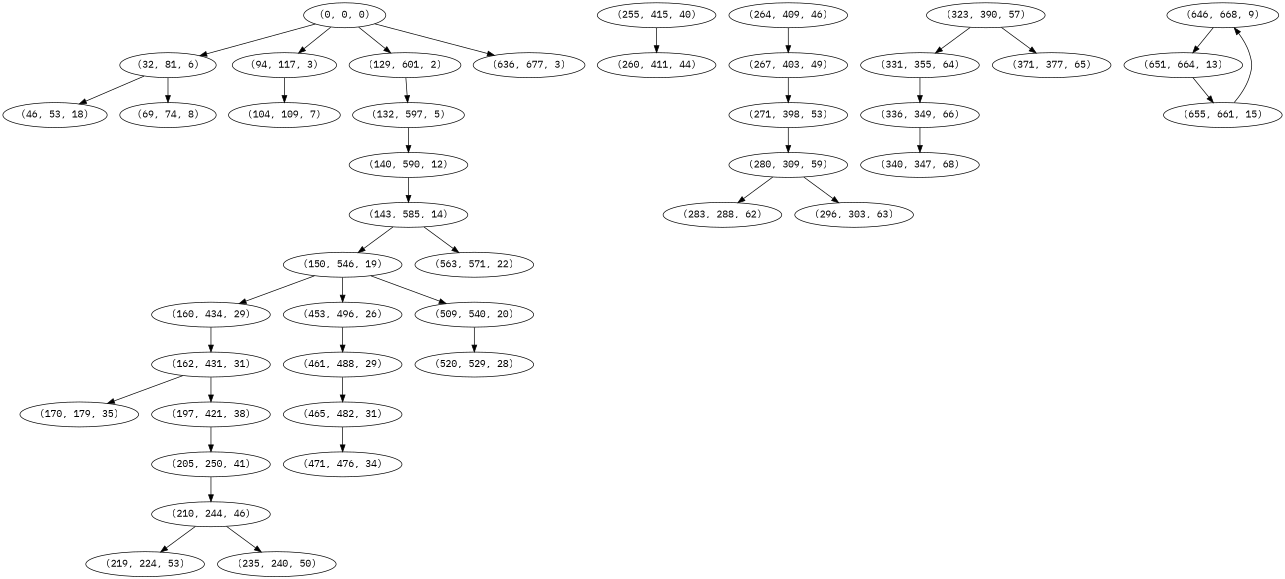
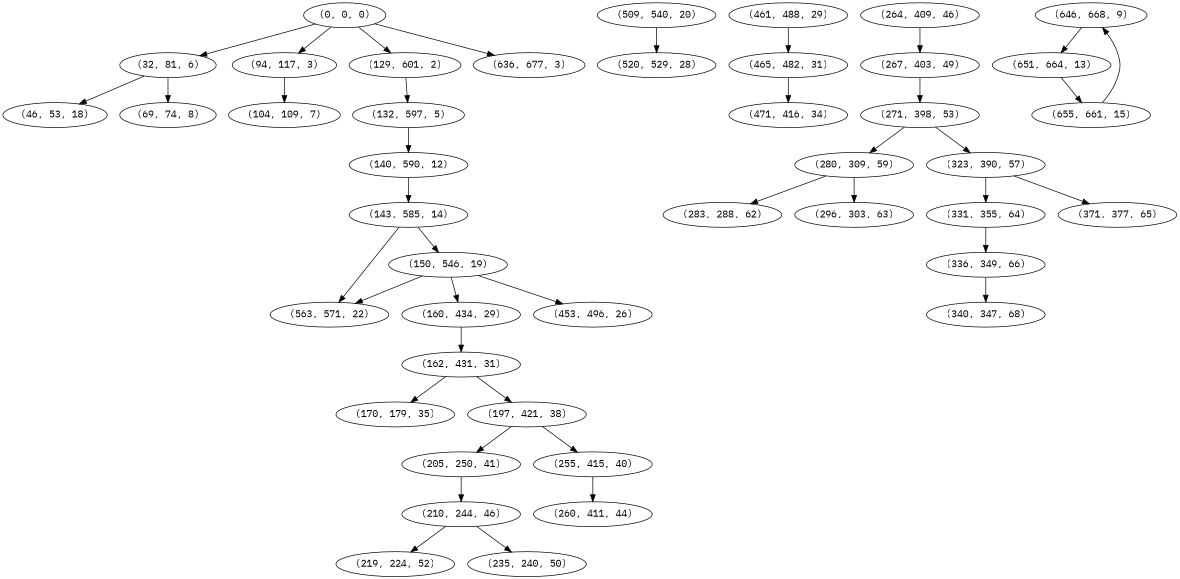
  digraph {
    fontname="IBM Plex Mono"
    node [fontname="IBM Plex Mono"]
    edge [fontname="IBM Plex Mono"]
    "(0, 0, 0)"
    "(32, 81, 6)"
    "(94, 117, 3)"
    "(129, 601, 2)"
    "(636, 677, 3)"
    "(46, 53, 18)"
    "(69, 74, 8)"
    "(104, 109, 7)"
    "(132, 597, 5)"
    "(140, 590, 12)"
    "(143, 585, 14)"
    "(150, 546, 19)"
    "(563, 571, 22)"
    "(160, 434, 29)"
    "(453, 496, 26)"
    "(509, 540, 20)"
    "(162, 431, 31)"
    "(461, 488, 29)"
    "(520, 529, 28)"
    "(170, 179, 35)"
    "(197, 421, 38)"
    "(205, 250, 41)"
    "(255, 415, 40)"
    "(210, 244, 46)"
    "(260, 411, 44)"
-   "(219, 224, 53)"
+   "(219, 224, 53)" [label="(219, 224, 52)"]
    "(235, 240, 50)"
    "(264, 409, 46)"
    "(267, 403, 49)"
    "(271, 398, 53)"
    "(280, 309, 59)"
    "(323, 390, 57)"
    "(283, 288, 62)"
    "(296, 303, 63)"
    "(331, 355, 64)"
    "(371, 377, 65)"
    "(336, 349, 66)"
    "(340, 347, 68)"
    "(465, 482, 31)"
-   "(471, 476, 34)"
+   "(471, 476, 34)" [label="(471, 416, 34)"]
    "(646, 668, 9)"
    "(651, 664, 13)"
    "(655, 661, 15)"
    "(0, 0, 0)" -> "(32, 81, 6)"
    "(0, 0, 0)" -> "(94, 117, 3)"
    "(0, 0, 0)" -> "(129, 601, 2)"
    "(0, 0, 0)" -> "(636, 677, 3)"
    "(32, 81, 6)" -> "(46, 53, 18)"
    "(32, 81, 6)" -> "(69, 74, 8)"
    "(94, 117, 3)" -> "(104, 109, 7)"
    "(129, 601, 2)" -> "(132, 597, 5)"
    "(132, 597, 5)" -> "(140, 590, 12)"
    "(140, 590, 12)" -> "(143, 585, 14)"
    "(143, 585, 14)" -> "(150, 546, 19)"
    "(143, 585, 14)" -> "(563, 571, 22)"
    "(150, 546, 19)" -> "(160, 434, 29)"
    "(150, 546, 19)" -> "(453, 496, 26)"
-   "(150, 546, 19)" -> "(509, 540, 20)"
+   "(150, 546, 19)" -> "(563, 571, 22)"
    "(160, 434, 29)" -> "(162, 431, 31)"
-   "(453, 496, 26)" -> "(461, 488, 29)"
    "(509, 540, 20)" -> "(520, 529, 28)"
    "(162, 431, 31)" -> "(170, 179, 35)"
    "(162, 431, 31)" -> "(197, 421, 38)"
    "(461, 488, 29)" -> "(465, 482, 31)"
    "(197, 421, 38)" -> "(205, 250, 41)"
+   "(197, 421, 38)" -> "(255, 415, 40)"
    "(205, 250, 41)" -> "(210, 244, 46)"
    "(255, 415, 40)" -> "(260, 411, 44)"
    "(210, 244, 46)" -> "(219, 224, 53)"
    "(210, 244, 46)" -> "(235, 240, 50)"
    "(264, 409, 46)" -> "(267, 403, 49)"
    "(267, 403, 49)" -> "(271, 398, 53)"
    "(271, 398, 53)" -> "(280, 309, 59)"
+   "(271, 398, 53)" -> "(323, 390, 57)"
    "(280, 309, 59)" -> "(283, 288, 62)"
    "(280, 309, 59)" -> "(296, 303, 63)"
    "(323, 390, 57)" -> "(331, 355, 64)"
    "(323, 390, 57)" -> "(371, 377, 65)"
    "(331, 355, 64)" -> "(336, 349, 66)"
    "(336, 349, 66)" -> "(340, 347, 68)"
    "(465, 482, 31)" -> "(471, 476, 34)"
    "(646, 668, 9)" -> "(651, 664, 13)"
    "(651, 664, 13)" -> "(655, 661, 15)"
    "(655, 661, 15)" -> "(646, 668, 9)"
  }
